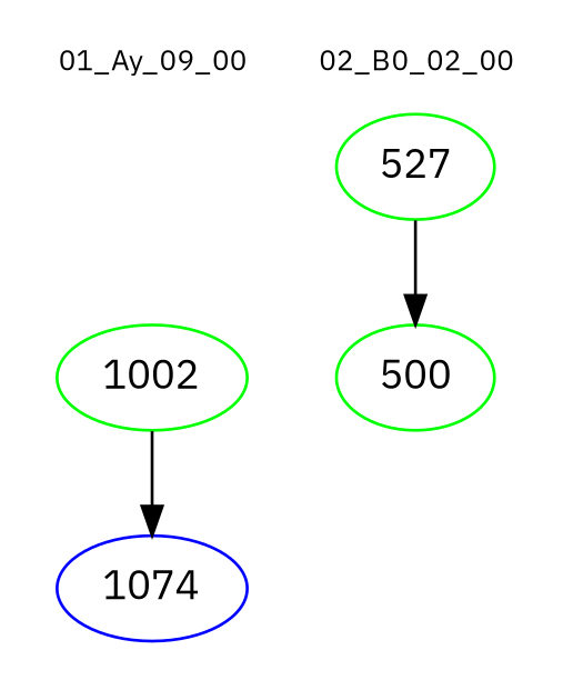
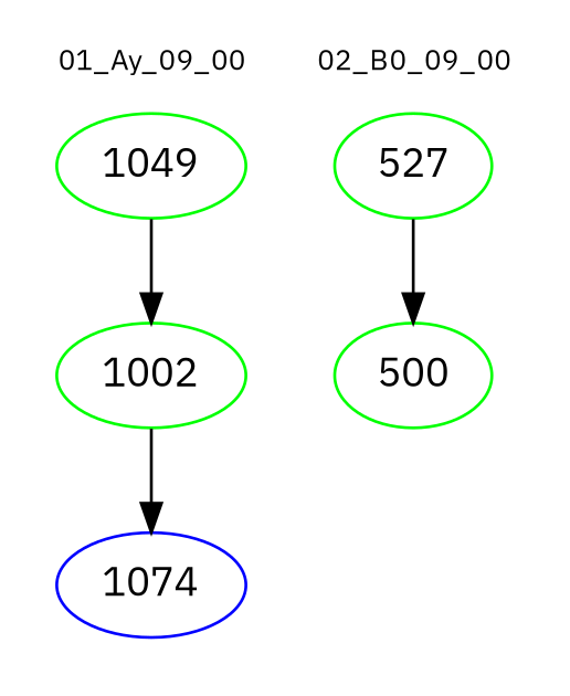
  digraph {
    fontname="IBM Plex Sans"
    node [color=green fontname="IBM Plex Sans"]
    edge [color=black fontname="IBM Plex Sans"]
+   n1 [label=1049]
    n2 [label=1002]
    n3 [color=blue label=1074]
    n4 [label=527]
    n5 [label=500]
    subgraph cluster_1 {
      color=white
      fontsize=10
      label="01_Ay_09_00"
+     n1
      n2
      n3
    }
    subgraph cluster_2 {
      color=white
      fontsize=10
-     label="02_B0_02_00"
+     label="02_B0_09_00"
      n4
      n5
    }
+   n1 -> n2
    n2 -> n3
    n4 -> n5
  }
